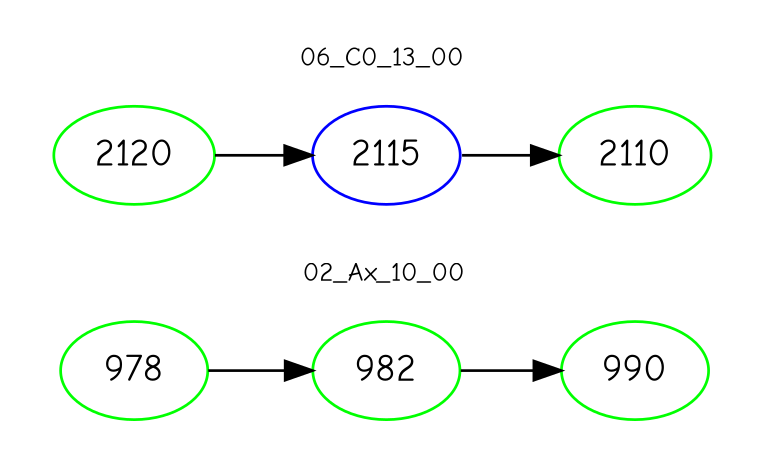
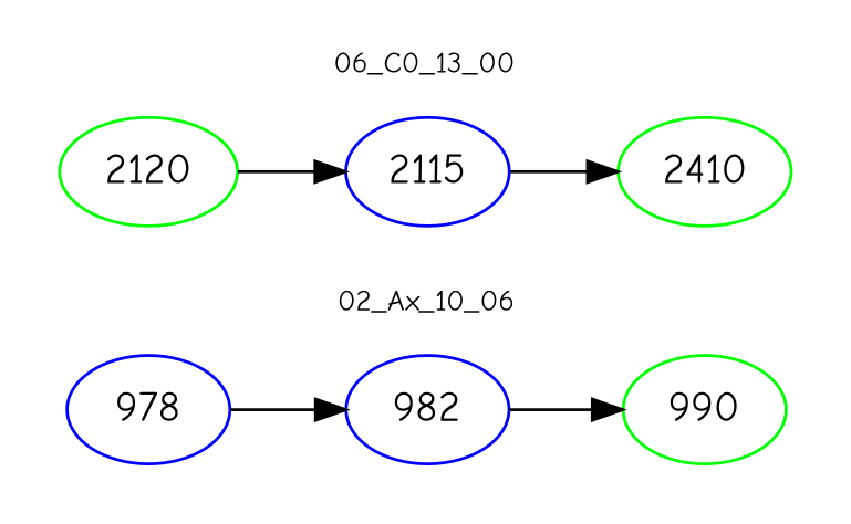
  digraph {
    fontname="Comic Neue"
    rankdir=LR
    node [color=green fontname="Comic Neue"]
    edge [color=black fontname="Comic Neue"]
-   n1 [label=978]
-   n2 [label=982]
+   n1 [color=blue label=978]
+   n2 [color=blue label=982]
    n3 [label=990]
    n4 [label=2120]
    n5 [color=blue label=2115]
-   n6 [label=2110]
+   n6 [label=2410]
    subgraph cluster_1 {
      color=white
      fontsize=10
-     label="02_Ax_10_00"
+     label="02_Ax_10_06"
      n1
      n2
      n3
    }
    subgraph cluster_2 {
      color=white
      fontsize=10
      label="06_C0_13_00"
      n4
      n5
      n6
    }
    n1 -> n2
    n2 -> n3
    n4 -> n5
    n5 -> n6
  }
